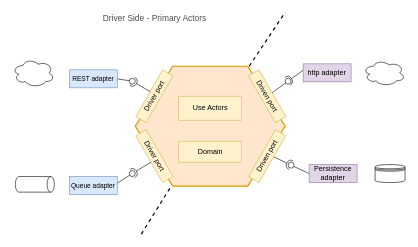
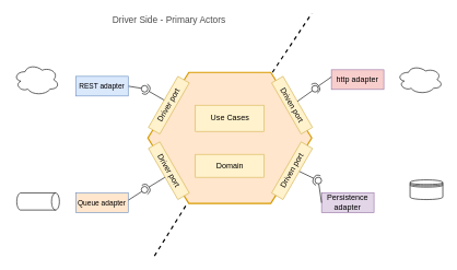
  <mxCell id="0" />
  <mxCell id="1" parent="0" />
  <mxCell id="2" value="" style="shape=hexagon;perimeter=hexagonPerimeter2;whiteSpace=wrap;html=1;strokeWidth=2;fillColor=#ffe6cc;strokeColor=#d79b00;" vertex="1" parent="1"><mxGeometry x="225" y="110" width="250" height="200" as="geometry" /></mxCell>
  <mxCell id="3" value="" style="rounded=0;orthogonalLoop=1;jettySize=auto;html=1;endArrow=none;endFill=0;exitX=1;exitY=0.5;exitDx=0;exitDy=0;" edge="1" target="5" parent="1" source="8"><mxGeometry relative="1" as="geometry"><mxPoint x="175" y="157" as="sourcePoint" /></mxGeometry></mxCell>
  <mxCell id="4" value="" style="rounded=0;orthogonalLoop=1;jettySize=auto;html=1;endArrow=halfCircle;endFill=0;entryX=0.5;entryY=0.5;entryDx=0;entryDy=0;endSize=6;strokeWidth=1;" edge="1" target="5" parent="1" source="2"><mxGeometry relative="1" as="geometry"><mxPoint x="195" y="120" as="sourcePoint" /></mxGeometry></mxCell>
  <mxCell id="5" value="" style="ellipse;whiteSpace=wrap;html=1;fontFamily=Helvetica;fontSize=12;fontColor=#000000;align=center;strokeColor=#000000;fillColor=#ffffff;points=[];aspect=fixed;resizable=0;" vertex="1" parent="1"><mxGeometry x="215" y="130" width="10" height="10" as="geometry" /></mxCell>
  <mxCell id="6" value="" style="endArrow=none;dashed=1;html=1;exitX=0.76;exitY=0;exitDx=0;exitDy=0;exitPerimeter=0;strokeWidth=2;" edge="1" parent="1" source="2"><mxGeometry width="50" height="50" relative="1" as="geometry"><mxPoint x="345" y="120" as="sourcePoint" /><mxPoint x="475" y="20" as="targetPoint" /></mxGeometry></mxCell>
  <mxCell id="7" value="" style="endArrow=none;dashed=1;html=1;strokeWidth=2;" edge="1" parent="1"><mxGeometry width="50" height="50" relative="1" as="geometry"><mxPoint x="235" y="390" as="sourcePoint" /><mxPoint x="285" y="310" as="targetPoint" /></mxGeometry></mxCell>
  <mxCell id="8" value="&lt;font style=&quot;font-size: 11px&quot;&gt;REST adapter&lt;/font&gt;" style="rounded=0;whiteSpace=wrap;html=1;fillColor=#dae8fc;strokeColor=#6c8ebf;" vertex="1" parent="1"><mxGeometry x="115" y="116" width="80" height="30" as="geometry" /></mxCell>
- <mxCell id="9" value="Use Actors" style="rounded=0;whiteSpace=wrap;html=1;fillColor=#fff2cc;strokeColor=#d6b656;" vertex="1" parent="1"><mxGeometry x="297.5" y="160" width="105" height="40" as="geometry" /></mxCell>
+ <mxCell id="9" value="Use Cases" style="rounded=0;whiteSpace=wrap;html=1;fillColor=#fff2cc;strokeColor=#d6b656;" vertex="1" parent="1"><mxGeometry x="297.5" y="160" width="105" height="40" as="geometry" /></mxCell>
  <mxCell id="10" value="Domain" style="rounded=0;whiteSpace=wrap;html=1;fillColor=#fff2cc;strokeColor=#d6b656;" vertex="1" parent="1"><mxGeometry x="297.5" y="235" width="105" height="35" as="geometry" /></mxCell>
  <mxCell id="11" value="Driver port" style="rounded=0;whiteSpace=wrap;html=1;rotation=-60;fillColor=#fff2cc;strokeColor=#d6b656;" vertex="1" parent="1"><mxGeometry x="212" y="150" width="90" height="20" as="geometry" /></mxCell>
- <mxCell id="12" value="Persistence adapter" style="rounded=0;whiteSpace=wrap;html=1;fillColor=#e1d5e7;strokeColor=#9673a6;" vertex="1" parent="1"><mxGeometry x="515" y="274" width="80" height="30" as="geometry" /></mxCell>
+ <mxCell id="12" value="Persistence adapter" style="rounded=0;whiteSpace=wrap;html=1;fillColor=#e1d5e7;strokeColor=#9673a6;" vertex="1" parent="1"><mxGeometry x="490" y="294" width="80" height="30" as="geometry" /></mxCell>
  <mxCell id="13" value="" style="rounded=0;orthogonalLoop=1;jettySize=auto;html=1;endArrow=none;endFill=0;exitX=0;exitY=0.5;exitDx=0;exitDy=0;" edge="1" target="15" parent="1" source="12"><mxGeometry relative="1" as="geometry"><mxPoint x="465" y="263" as="sourcePoint" /></mxGeometry></mxCell>
  <mxCell id="14" value="" style="rounded=0;orthogonalLoop=1;jettySize=auto;html=1;endArrow=halfCircle;endFill=0;entryX=0.5;entryY=0.5;entryDx=0;entryDy=0;endSize=6;strokeWidth=1;" edge="1" target="15" parent="1" source="2"><mxGeometry relative="1" as="geometry"><mxPoint x="515" y="290" as="sourcePoint" /></mxGeometry></mxCell>
  <mxCell id="15" value="" style="ellipse;whiteSpace=wrap;html=1;fontFamily=Helvetica;fontSize=12;fontColor=#000000;align=center;strokeColor=#000000;fillColor=#ffffff;points=[];aspect=fixed;resizable=0;" vertex="1" parent="1"><mxGeometry x="480" y="270" width="10" height="10" as="geometry" /></mxCell>
  <mxCell id="16" value="Driven port" style="rounded=0;whiteSpace=wrap;html=1;rotation=-60;fillColor=#fff2cc;strokeColor=#d6b656;" vertex="1" parent="1"><mxGeometry x="400" y="250" width="90" height="20" as="geometry" /></mxCell>
  <mxCell id="17" value="" style="shape=datastore;whiteSpace=wrap;html=1;" vertex="1" parent="1"><mxGeometry x="625" y="274" width="50" height="30" as="geometry" /></mxCell>
  <mxCell id="18" value="" style="ellipse;shape=cloud;whiteSpace=wrap;html=1;" vertex="1" parent="1"><mxGeometry x="605" y="99" width="70" height="44" as="geometry" /></mxCell>
  <mxCell id="19" value="" style="ellipse;shape=cloud;whiteSpace=wrap;html=1;" vertex="1" parent="1"><mxGeometry x="20" y="97" width="70" height="48" as="geometry" /></mxCell>
  <mxCell id="20" value="&lt;font style=&quot;font-size: 14px&quot; color=&quot;#4d4d4d&quot;&gt;Driver Side - Primary Actors&lt;/font&gt;" style="text;html=1;strokeColor=none;fillColor=none;align=center;verticalAlign=middle;whiteSpace=wrap;rounded=0;" vertex="1" parent="1"><mxGeometry x="160" y="20" width="195" height="20" as="geometry" /></mxCell>
  <mxCell id="21" value="Driven port" style="rounded=0;whiteSpace=wrap;html=1;rotation=60;fillColor=#fff2cc;strokeColor=#d6b656;" vertex="1" parent="1"><mxGeometry x="400" y="150" width="90" height="20" as="geometry" /></mxCell>
  <mxCell id="22" value="" style="rounded=0;orthogonalLoop=1;jettySize=auto;html=1;endArrow=none;endFill=0;exitX=0.988;exitY=0.39;exitDx=0;exitDy=0;exitPerimeter=0;" edge="1" target="24" parent="1" source="25"><mxGeometry relative="1" as="geometry"><mxPoint x="185" y="266" as="sourcePoint" /></mxGeometry></mxCell>
  <mxCell id="23" value="" style="rounded=0;orthogonalLoop=1;jettySize=auto;html=1;endArrow=halfCircle;endFill=0;entryX=0.5;entryY=0.5;entryDx=0;entryDy=0;endSize=6;strokeWidth=1;" edge="1" target="24" parent="1" source="2"><mxGeometry relative="1" as="geometry"><mxPoint x="195" y="310" as="sourcePoint" /></mxGeometry></mxCell>
  <mxCell id="24" value="" style="ellipse;whiteSpace=wrap;html=1;fontFamily=Helvetica;fontSize=12;fontColor=#000000;align=center;strokeColor=#000000;fillColor=#ffffff;points=[];aspect=fixed;resizable=0;" vertex="1" parent="1"><mxGeometry x="215" y="284" width="10" height="10" as="geometry" /></mxCell>
- <mxCell id="25" value="&lt;font style=&quot;font-size: 11px&quot;&gt;Queue adapter&lt;/font&gt;" style="rounded=0;whiteSpace=wrap;html=1;fillColor=#dae8fc;strokeColor=#6c8ebf;" vertex="1" parent="1"><mxGeometry x="115" y="294" width="80" height="30" as="geometry" /></mxCell>
+ <mxCell id="25" value="&lt;font style=&quot;font-size: 11px&quot;&gt;Queue adapter&lt;/font&gt;" style="rounded=0;whiteSpace=wrap;html=1;fillColor=#ffe6cc;strokeColor=#6c8ebf;" vertex="1" parent="1"><mxGeometry x="115" y="294" width="80" height="30" as="geometry" /></mxCell>
  <mxCell id="26" value="" style="strokeWidth=1;html=1;shape=mxgraph.flowchart.direct_data;whiteSpace=wrap;" vertex="1" parent="1"><mxGeometry x="25" y="294" width="65" height="26" as="geometry" /></mxCell>
  <mxCell id="27" value="Driver port" style="rounded=0;whiteSpace=wrap;html=1;rotation=60;fillColor=#fff2cc;strokeColor=#d6b656;" vertex="1" parent="1"><mxGeometry x="212" y="250" width="90" height="20" as="geometry" /></mxCell>
  <mxCell id="28" value="" style="rounded=0;orthogonalLoop=1;jettySize=auto;html=1;endArrow=none;endFill=0;strokeWidth=1;" edge="1" target="30" parent="1" source="21"><mxGeometry relative="1" as="geometry"><mxPoint x="465" y="131" as="sourcePoint" /></mxGeometry></mxCell>
  <mxCell id="29" value="" style="rounded=0;orthogonalLoop=1;jettySize=auto;html=1;endArrow=halfCircle;endFill=0;entryX=0.5;entryY=0.5;entryDx=0;entryDy=0;endSize=6;strokeWidth=1;" edge="1" parent="1"><mxGeometry relative="1" as="geometry"><mxPoint x="515" y="110" as="sourcePoint" /><mxPoint x="479" y="135" as="targetPoint" /></mxGeometry></mxCell>
  <mxCell id="30" value="" style="ellipse;whiteSpace=wrap;html=1;fontFamily=Helvetica;fontSize=12;fontColor=#000000;align=center;strokeColor=#000000;fillColor=#ffffff;points=[];aspect=fixed;resizable=0;" vertex="1" parent="1"><mxGeometry x="475" y="130" width="10" height="10" as="geometry" /></mxCell>
- <mxCell id="31" value="http adapter" style="rounded=0;whiteSpace=wrap;html=1;fillColor=#e1d5e7;strokeColor=#9673a6;" vertex="1" parent="1"><mxGeometry x="505" y="106" width="80" height="30" as="geometry" /></mxCell>
+ <mxCell id="31" value="http adapter" style="rounded=0;whiteSpace=wrap;html=1;fillColor=#f8cecc;strokeColor=#9673a6;" vertex="1" parent="1"><mxGeometry x="505" y="106" width="80" height="30" as="geometry" /></mxCell>
